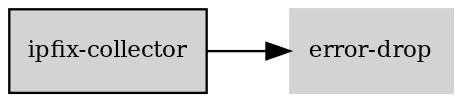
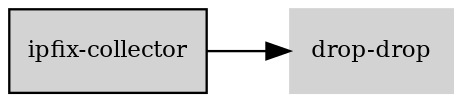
  digraph {
    rankdir=LR
    node [fillcolor=lightgray fontcolor=black fontsize=10 shape=box style=filled]
    "ipfix-collector" [color=black]
-   "error-drop" [color=lightgray]
+   "error-drop" [color=lightgray label="drop-drop"]
    "ipfix-collector" -> "error-drop" [fontsize=8]
  }
